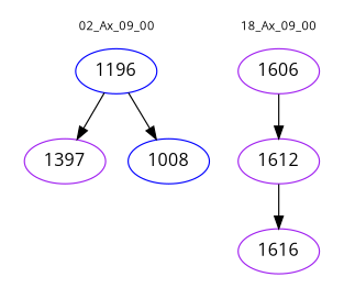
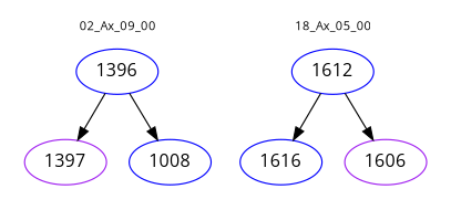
  digraph {
    fontname="Open Sans"
    node [color=blue fontname="Open Sans"]
    edge [color=black fontname="Open Sans"]
-   n1 [label=1196]
+   n1 [label=1396]
    n2 [color=purple label=1397]
    n3 [label=1008]
-   n4 [color=purple label=1612]
-   n5 [color=purple label=1616]
+   n4 [label=1612]
+   n5 [label=1616]
    n6 [color=purple label=1606]
    subgraph cluster_1 {
      color=white
      fontsize=10
      label="02_Ax_09_00"
      n1
      n2
      n3
    }
    subgraph cluster_2 {
      color=white
      fontsize=10
-     label="18_Ax_09_00"
+     label="18_Ax_05_00"
      n4
      n5
      n6
    }
    n1 -> n2
    n1 -> n3
    n4 -> n5
-   n6 -> n4
+   n4 -> n6
  }
